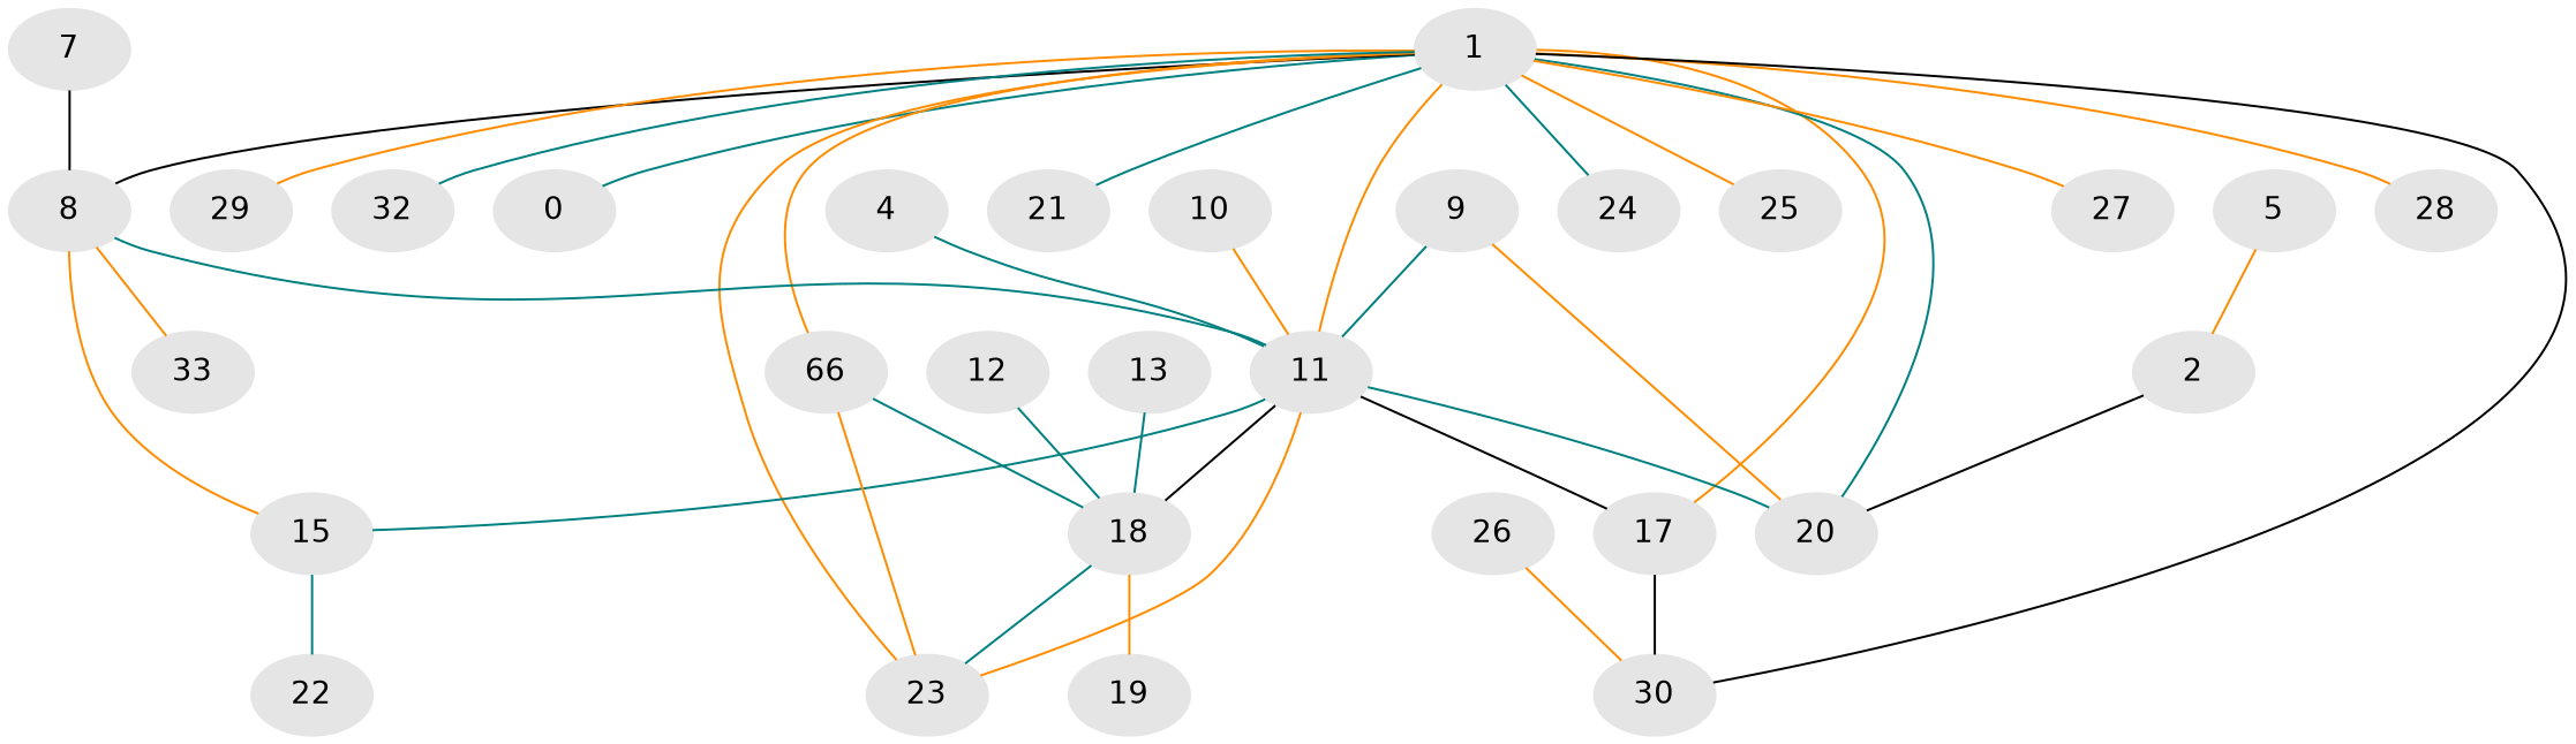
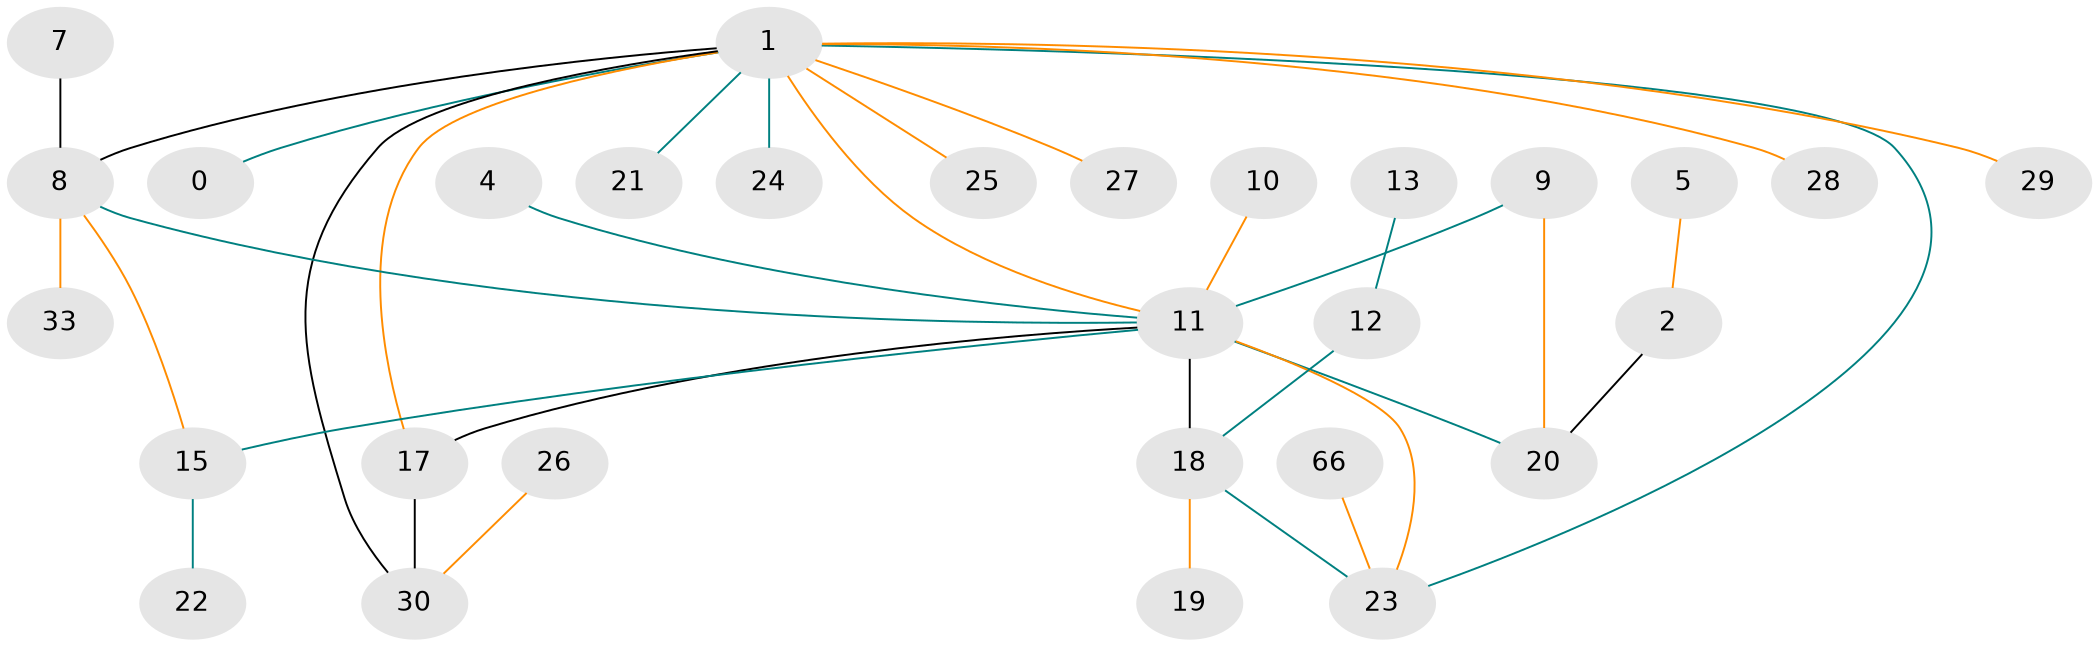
  graph {
    fontname="DejaVu Sans"
    node [color=gray90 fontname="DejaVu Sans" style=filled]
    edge [color=darkorange fontname="DejaVu Sans" weight=1.0]
    n1 [label=0]
    1
    8
    11
    n5 [label=66]
    17
    20
    21
    23
    24
    25
    27
    28
    29
    30
-   32
    15
    33
    18
    2
    22
    4
    5
    7
    9
    10
    19
    12
    13
    26
    1 -- n1 [color=teal]
    1 -- 8 [color=black]
    1 -- 11
-   1 -- n5
    1 -- 17 [weight=2.0]
-   1 -- 20 [color=teal]
    1 -- 21 [color=teal]
-   1 -- 23
+   1 -- 23 [color=teal]
    1 -- 24 [color=teal]
    1 -- 25
    1 -- 27
    1 -- 28
    1 -- 29
    1 -- 30 [color=black]
-   1 -- 32 [color=teal]
    8 -- 11 [color=teal]
    8 -- 15
    8 -- 33
    11 -- 17 [color=black]
    11 -- 20 [color=teal weight=3.0]
    11 -- 23
    11 -- 15 [color=teal]
    11 -- 18 [color=black weight=2.0]
    n5 -- 23
-   n5 -- 18 [color=teal]
    17 -- 30 [color=black]
    15 -- 22 [color=teal]
    18 -- 23 [color=teal]
    18 -- 19
    2 -- 20 [color=black]
    4 -- 11 [color=teal]
    5 -- 2
    7 -- 8 [color=black]
    9 -- 11 [color=teal]
    9 -- 20
    10 -- 11
    12 -- 18 [color=teal]
-   13 -- 18 [color=teal]
+   13 -- 12 [color=teal]
    26 -- 30
  }
